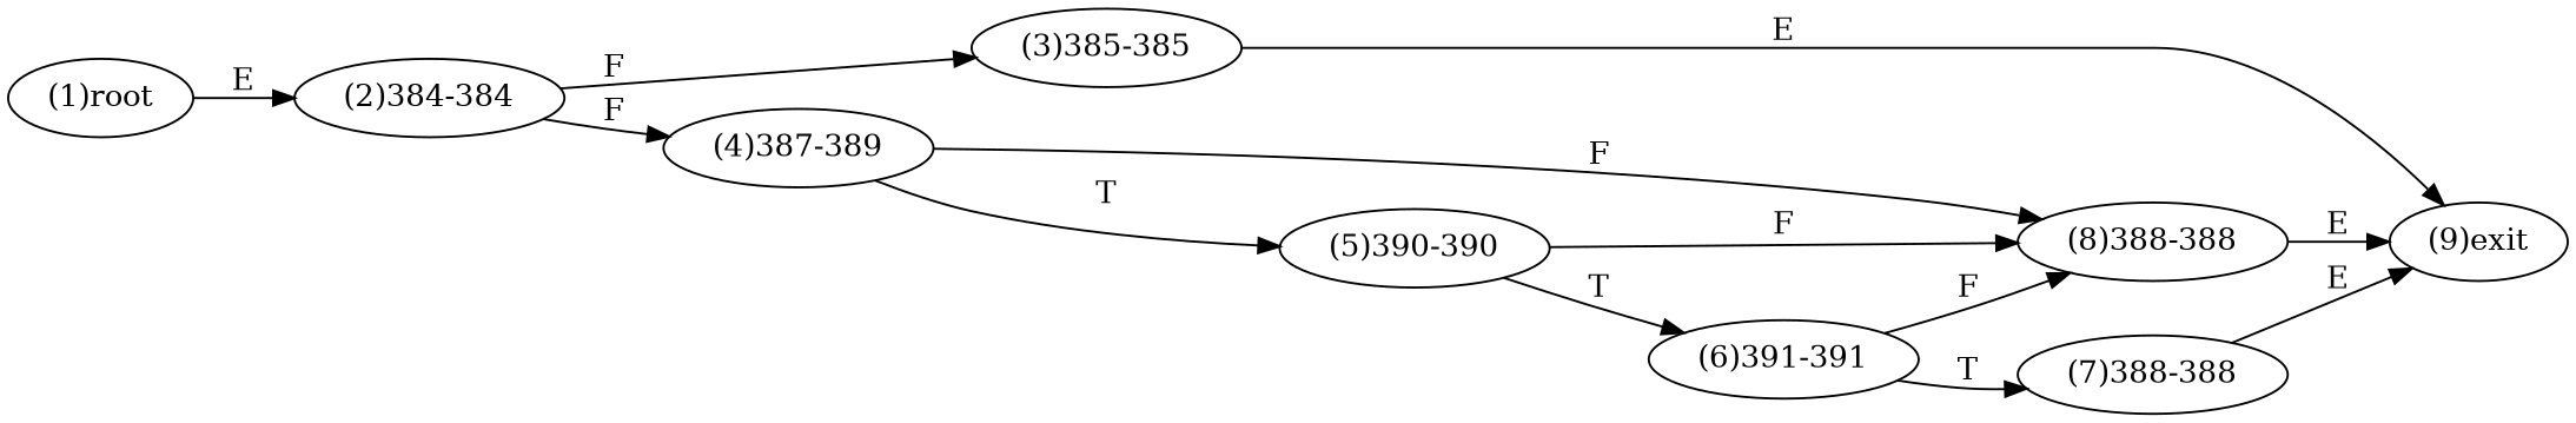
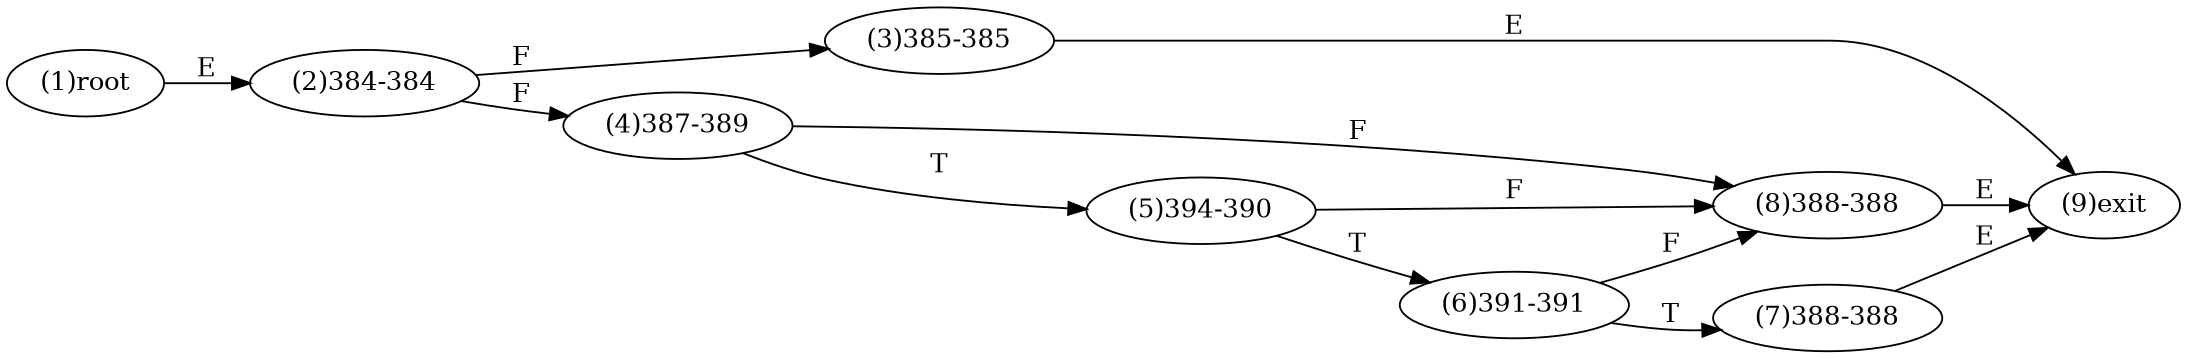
  digraph {
    rankdir=LR
    n1 [label="(1)root"]
    n2 [label="(2)384-384"]
    n3 [label="(3)385-385"]
    n4 [label="(4)387-389"]
    n5 [label="(9)exit"]
-   n6 [label="(5)390-390"]
+   n6 [label="(5)394-390"]
    n7 [label="(8)388-388"]
    n8 [label="(6)391-391"]
    n9 [label="(7)388-388"]
    n1 -> n2 [label=E]
    n2 -> n3 [label=F]
    n2 -> n4 [label=F]
    n3 -> n5 [label=E]
    n4 -> n6 [label=T]
    n4 -> n7 [label=F]
    n6 -> n7 [label=F]
    n6 -> n8 [label=T]
    n7 -> n5 [label=E]
    n8 -> n7 [label=F]
    n8 -> n9 [label=T]
    n9 -> n5 [label=E]
  }
